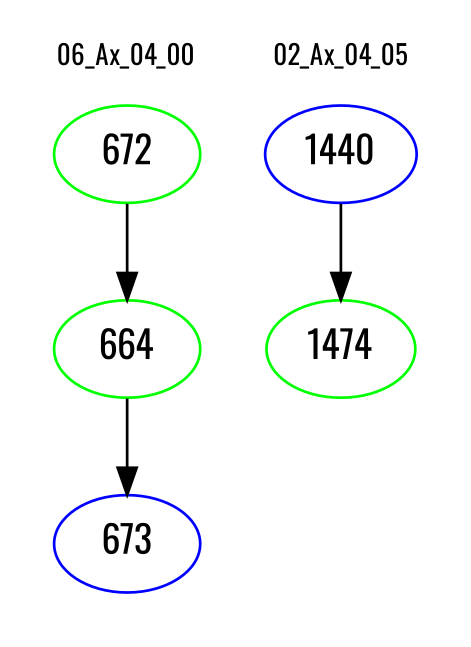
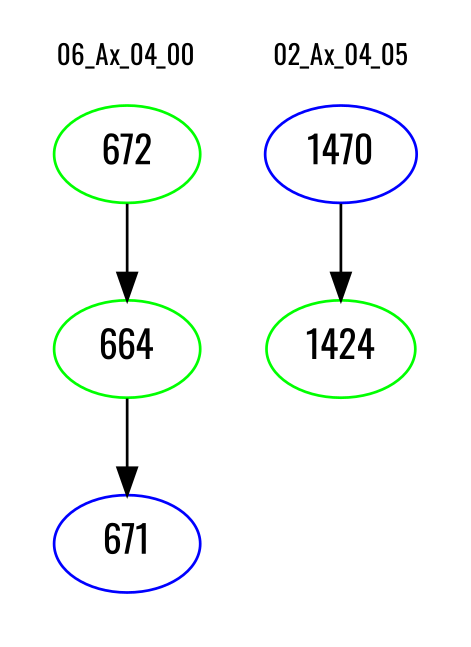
  digraph {
    fontname=Oswald
    node [color=green fontname=Oswald]
    edge [color=black fontname=Oswald]
    n1 [label=672]
    n2 [label=664]
-   n3 [color=blue label=673]
-   n4 [color=blue label=1440]
-   n5 [label=1474]
+   n3 [color=blue label=671]
+   n4 [color=blue label=1470]
+   n5 [label=1424]
    subgraph cluster_1 {
      color=white
      fontsize=10
      label="06_Ax_04_00"
      n1
      n2
      n3
    }
    subgraph cluster_2 {
      color=white
      fontsize=10
      label="02_Ax_04_05"
      n4
      n5
    }
    n1 -> n2
    n2 -> n3
    n4 -> n5
  }
